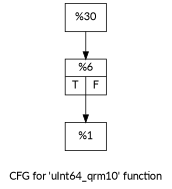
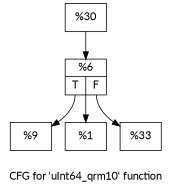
  digraph {
    fontname=Lato
    label="CFG for 'uInt64_qrm10' function"
    node [fontname=Lato shape=record]
    edge [fontname=Lato]
    n1 [label="{%1}"]
    n2 [label="{%6|{<s0>T|<s1>F}}"]
+   n3 [label="{%9}"]
+   n4 [label="{%33}"]
    n5 [label="{%30}"]
    n2 -> n1
+   n2 -> n3 [tailport=s0]
+   n2 -> n4 [tailport=s1]
    n5 -> n2
  }
